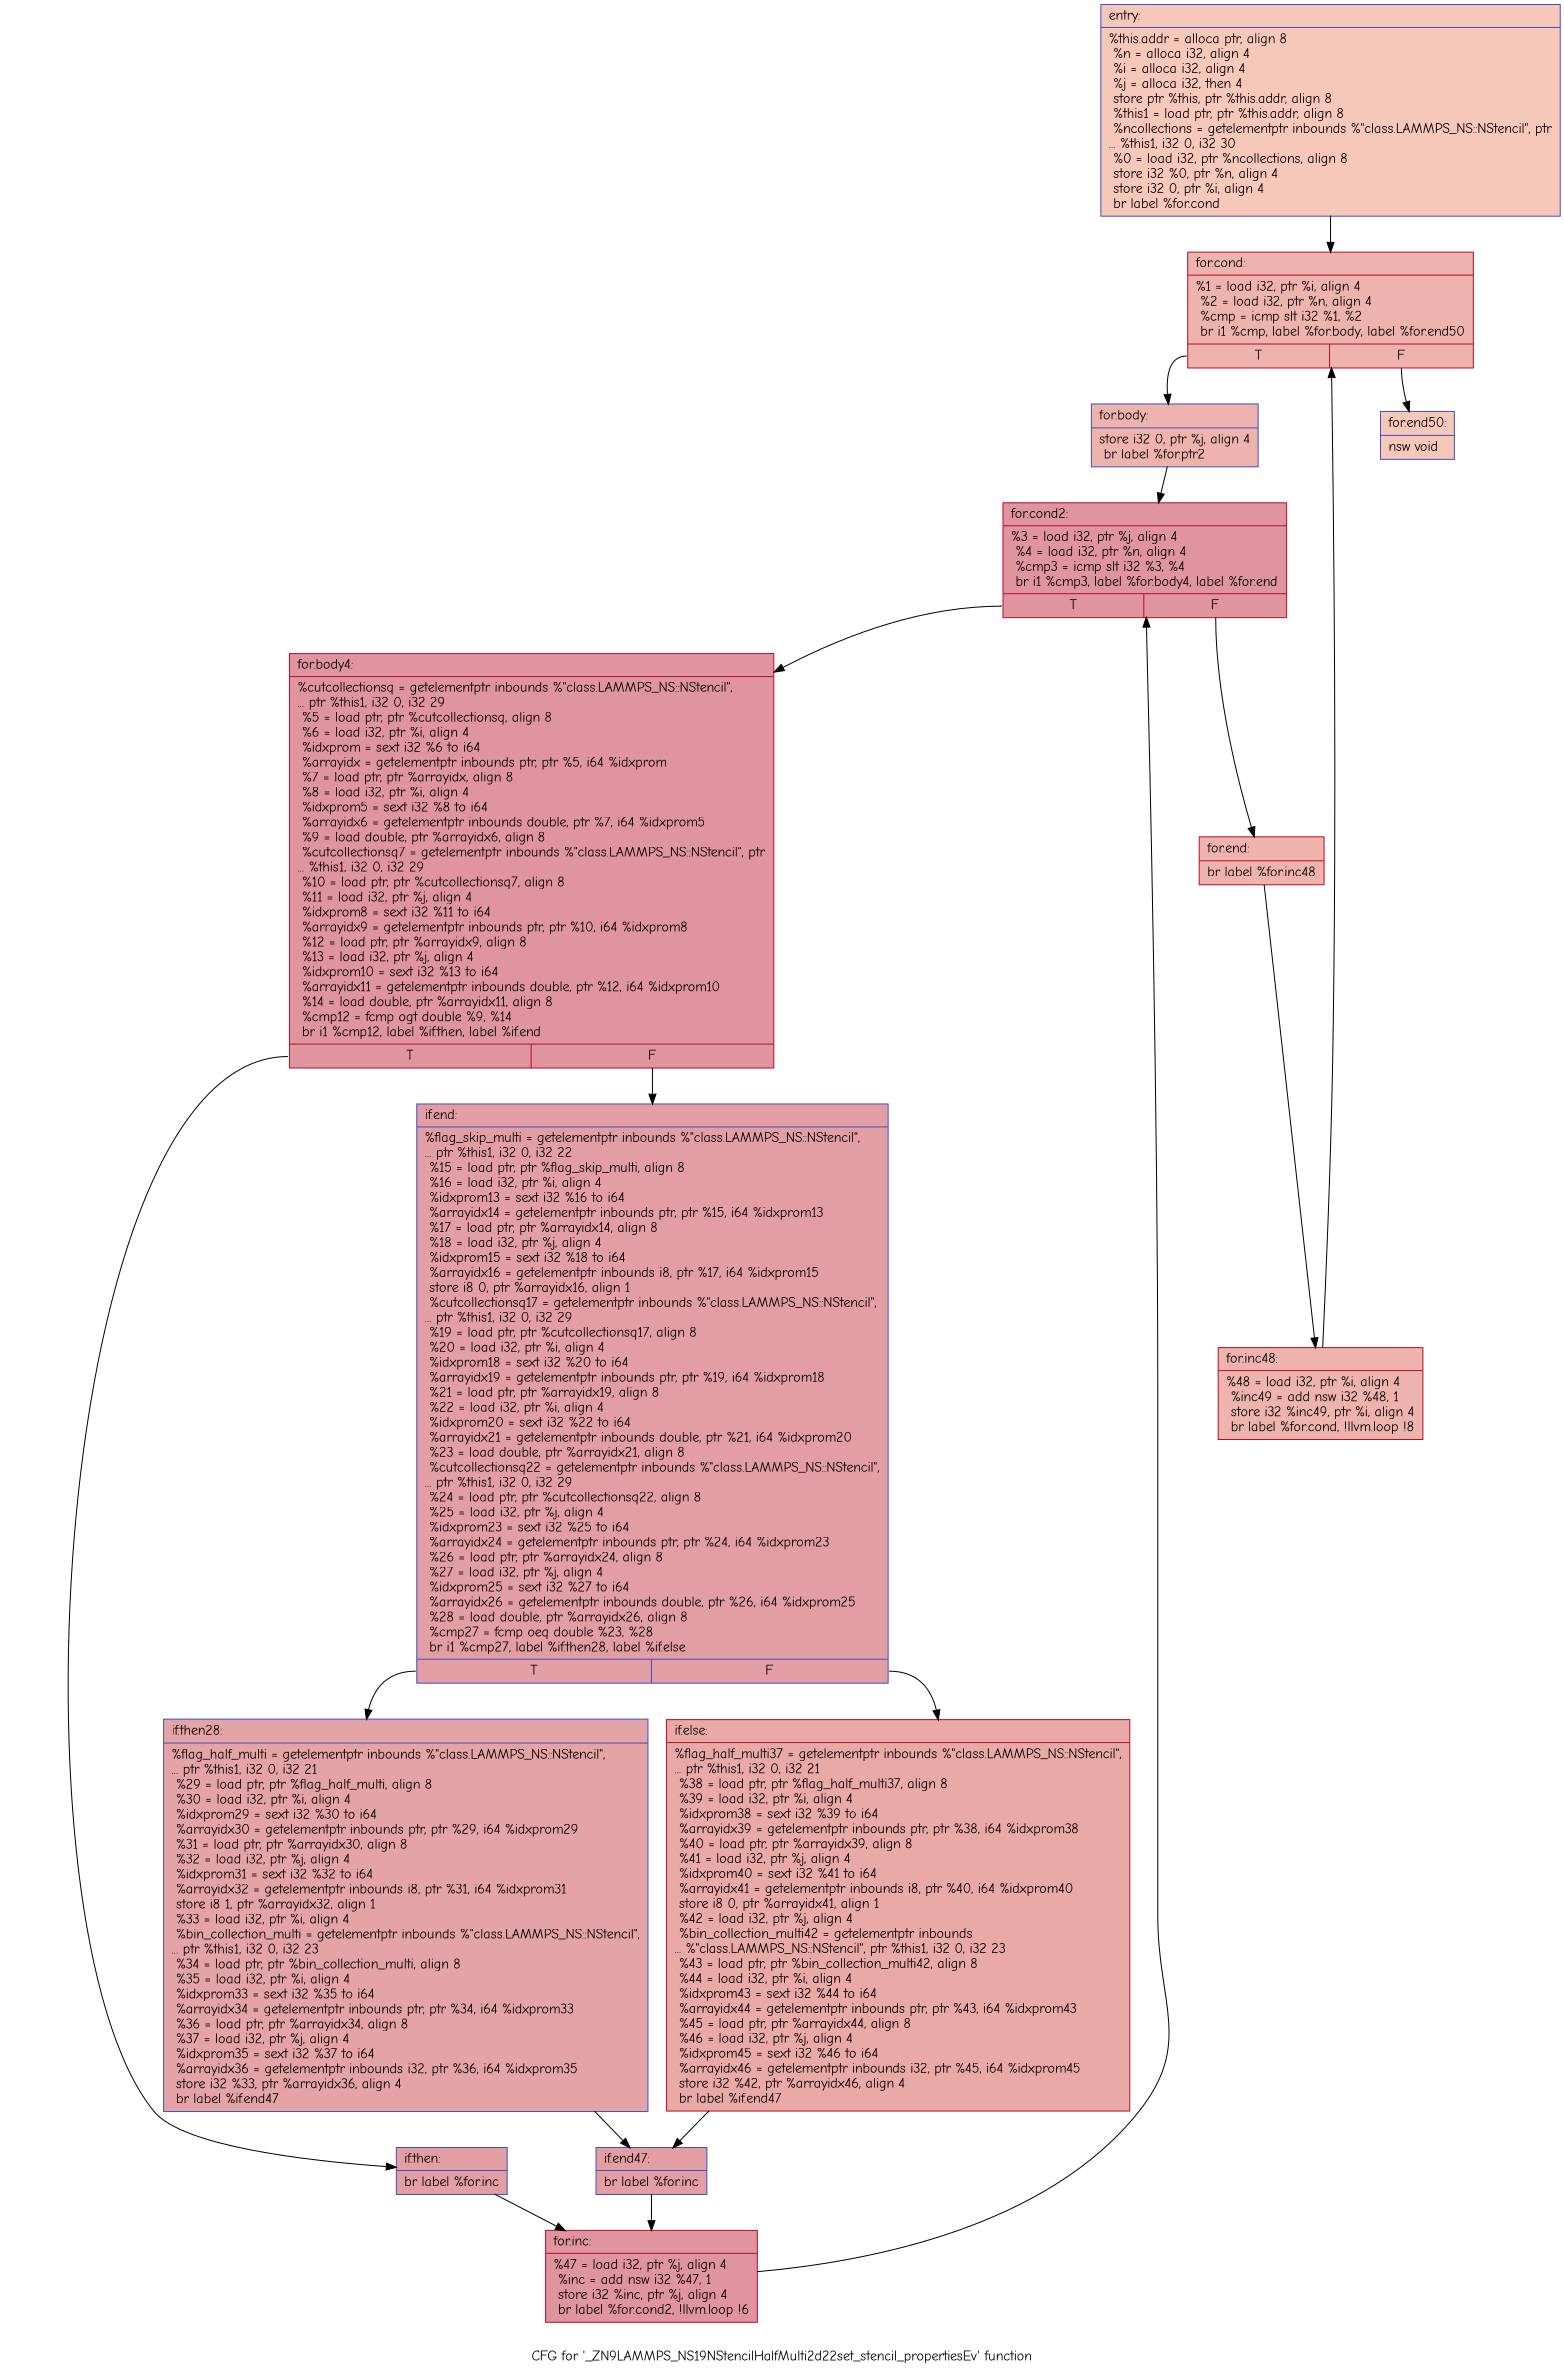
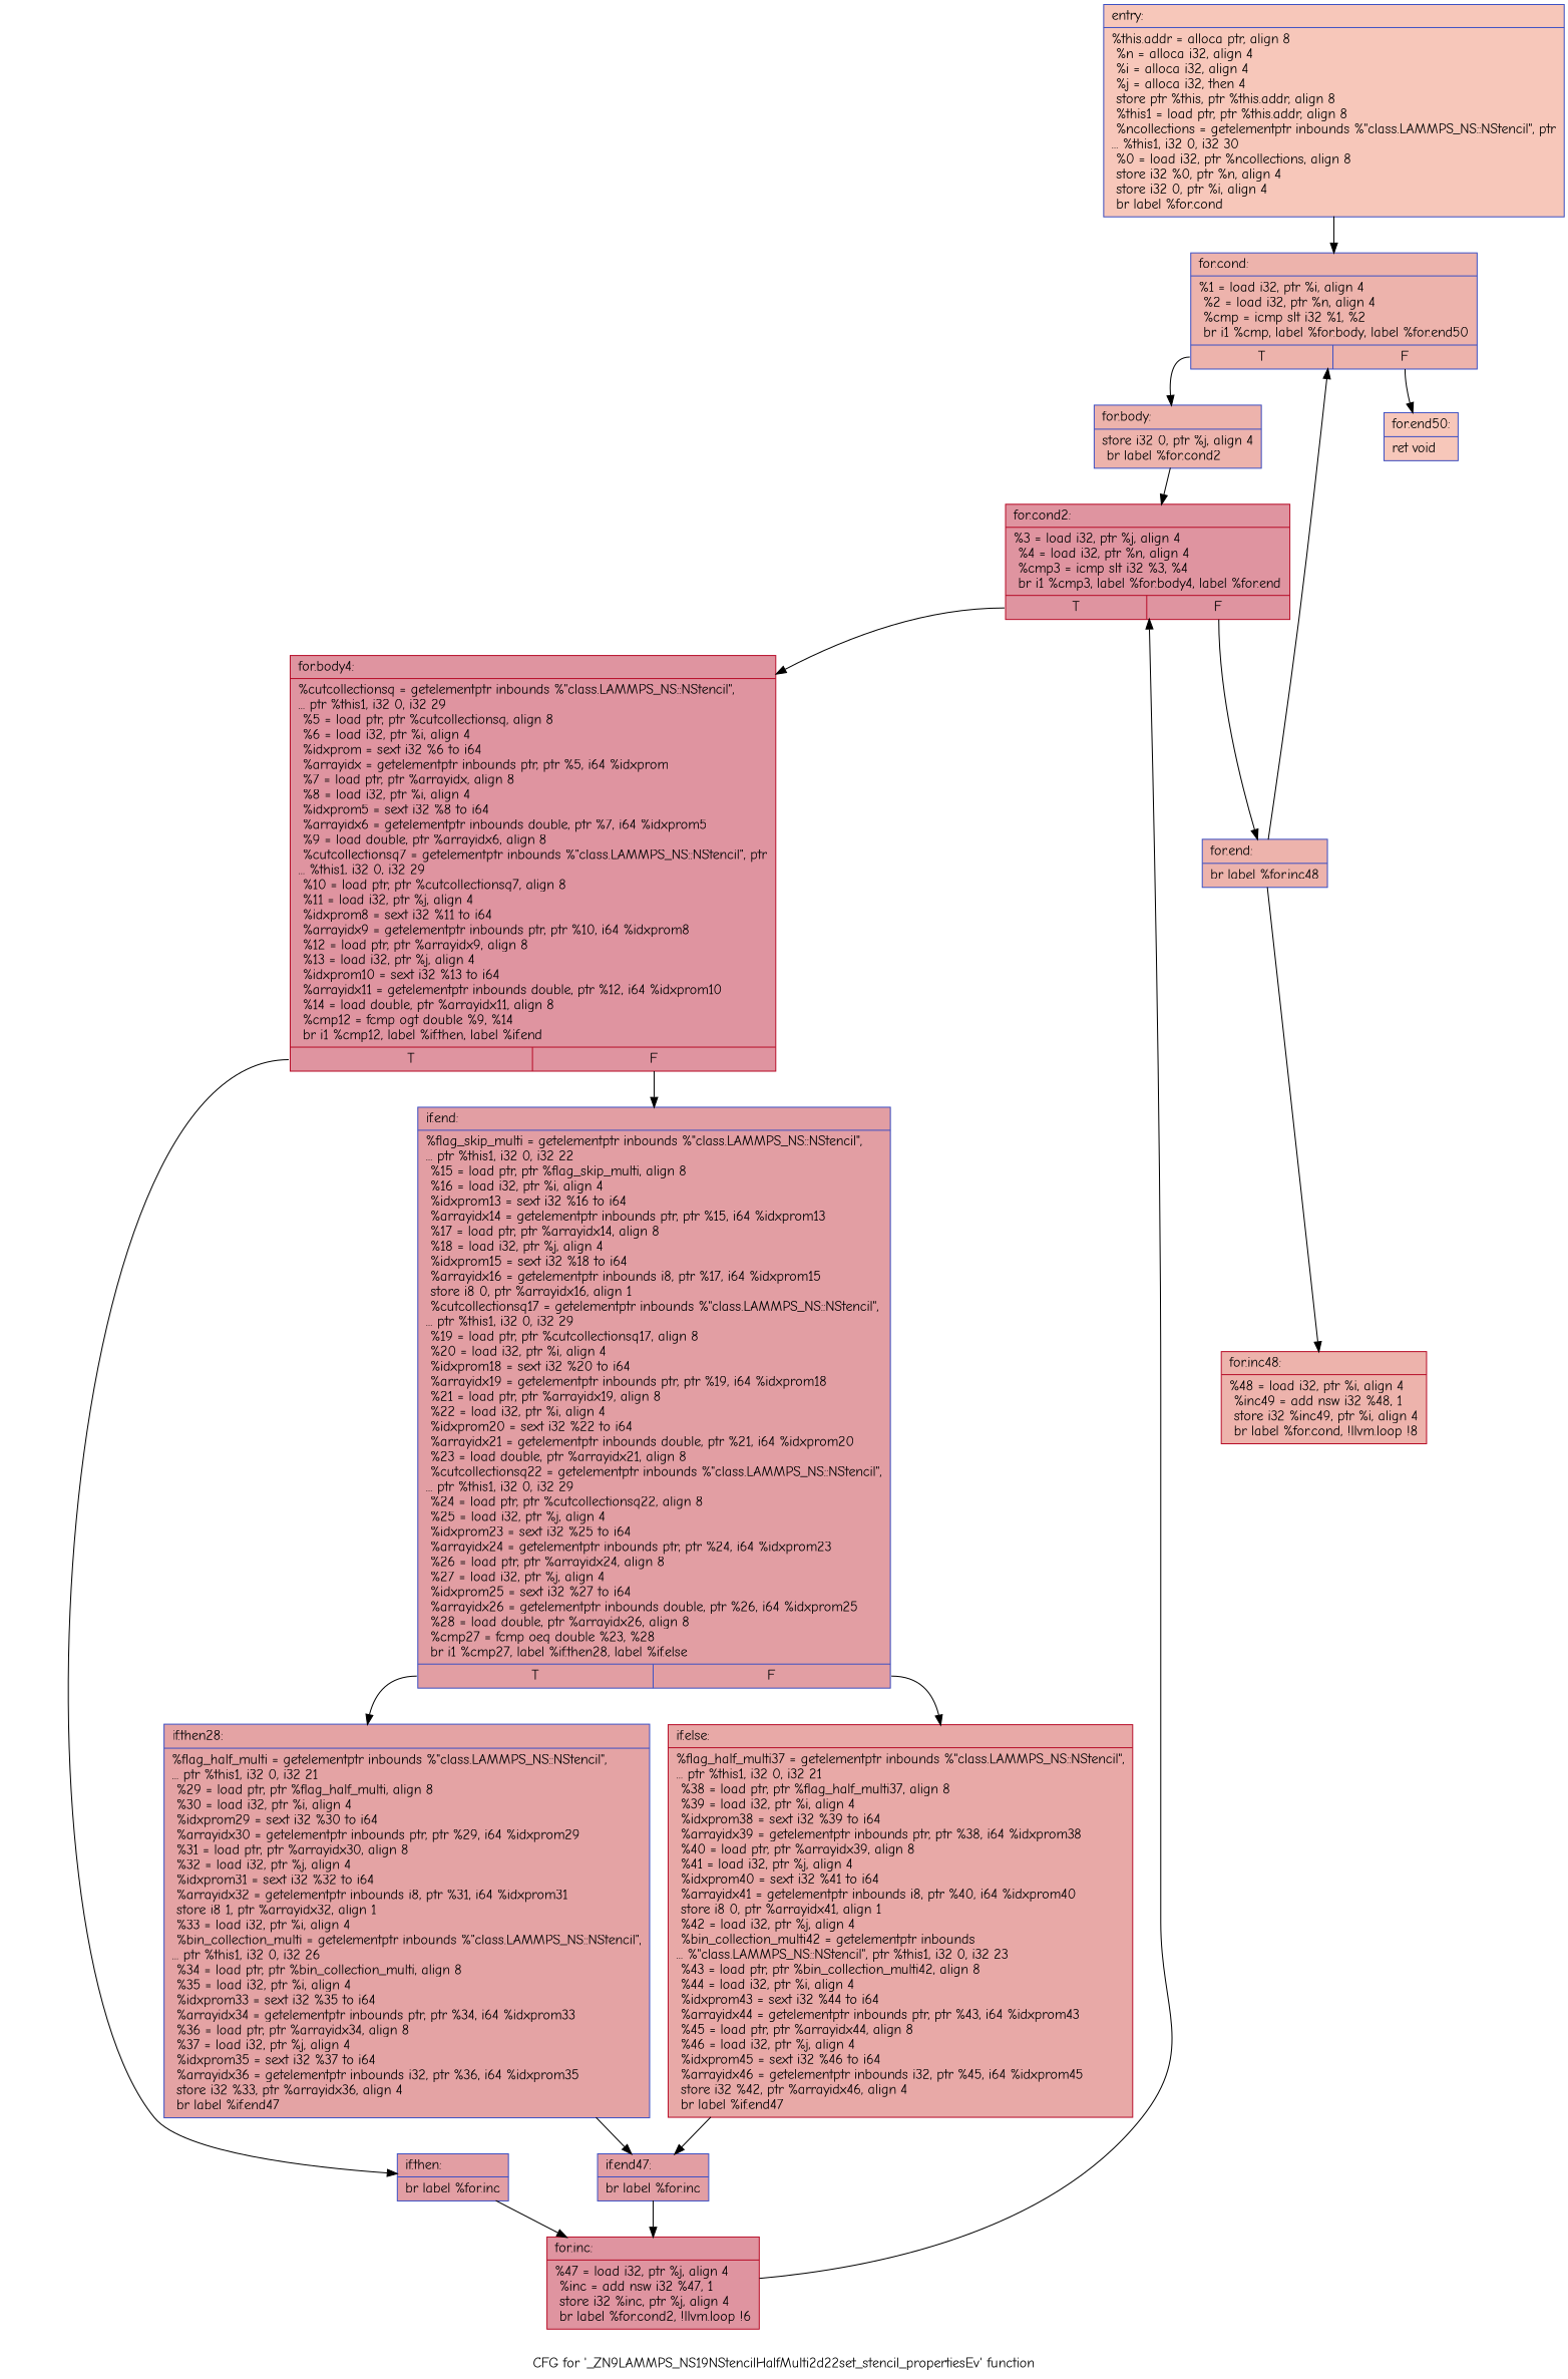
  digraph {
    fontname="Comic Neue"
    label="CFG for '_ZN9LAMMPS_NS19NStencilHalfMulti2d22set_stencil_propertiesEv' function"
    node [color="#3d50c3ff" fillcolor="#d6524470" fontname="Comic Neue" shape=record style=filled]
    edge [fontname="Comic Neue"]
    n1 [fillcolor="#ec7f6370" label="{entry:\l|  %this.addr = alloca ptr, align 8\l  %n = alloca i32, align 4\l  %i = alloca i32, align 4\l  %j = alloca i32, then 4\l  store ptr %this, ptr %this.addr, align 8\l  %this1 = load ptr, ptr %this.addr, align 8\l  %ncollections = getelementptr inbounds %\"class.LAMMPS_NS::NStencil\", ptr\l... %this1, i32 0, i32 30\l  %0 = load i32, ptr %ncollections, align 8\l  store i32 %0, ptr %n, align 4\l  store i32 0, ptr %i, align 4\l  br label %for.cond\l}"]
-   n2 [color="#b70d28ff" label="{for.cond:\l|  %1 = load i32, ptr %i, align 4\l  %2 = load i32, ptr %n, align 4\l  %cmp = icmp slt i32 %1, %2\l  br i1 %cmp, label %for.body, label %for.end50\l|{<s0>T|<s1>F}}"]
-   n3 [label="{for.body:\l|  store i32 0, ptr %j, align 4\l  br label %for.ptr2\l}"]
-   n4 [fillcolor="#ec7f6370" label="{for.end50:\l|  nsw void\l}"]
+   n2 [label="{for.cond:\l|  %1 = load i32, ptr %i, align 4\l  %2 = load i32, ptr %n, align 4\l  %cmp = icmp slt i32 %1, %2\l  br i1 %cmp, label %for.body, label %for.end50\l|{<s0>T|<s1>F}}"]
+   n3 [label="{for.body:\l|  store i32 0, ptr %j, align 4\l  br label %for.cond2\l}"]
+   n4 [fillcolor="#ec7f6370" label="{for.end50:\l|  ret void\l}"]
    n5 [color="#b70d28ff" fillcolor="#b70d2870" label="{for.cond2:\l|  %3 = load i32, ptr %j, align 4\l  %4 = load i32, ptr %n, align 4\l  %cmp3 = icmp slt i32 %3, %4\l  br i1 %cmp3, label %for.body4, label %for.end\l|{<s0>T|<s1>F}}"]
    n6 [color="#b70d28ff" fillcolor="#b70d2870" label="{for.body4:\l|  %cutcollectionsq = getelementptr inbounds %\"class.LAMMPS_NS::NStencil\",\l... ptr %this1, i32 0, i32 29\l  %5 = load ptr, ptr %cutcollectionsq, align 8\l  %6 = load i32, ptr %i, align 4\l  %idxprom = sext i32 %6 to i64\l  %arrayidx = getelementptr inbounds ptr, ptr %5, i64 %idxprom\l  %7 = load ptr, ptr %arrayidx, align 8\l  %8 = load i32, ptr %i, align 4\l  %idxprom5 = sext i32 %8 to i64\l  %arrayidx6 = getelementptr inbounds double, ptr %7, i64 %idxprom5\l  %9 = load double, ptr %arrayidx6, align 8\l  %cutcollectionsq7 = getelementptr inbounds %\"class.LAMMPS_NS::NStencil\", ptr\l... %this1, i32 0, i32 29\l  %10 = load ptr, ptr %cutcollectionsq7, align 8\l  %11 = load i32, ptr %j, align 4\l  %idxprom8 = sext i32 %11 to i64\l  %arrayidx9 = getelementptr inbounds ptr, ptr %10, i64 %idxprom8\l  %12 = load ptr, ptr %arrayidx9, align 8\l  %13 = load i32, ptr %j, align 4\l  %idxprom10 = sext i32 %13 to i64\l  %arrayidx11 = getelementptr inbounds double, ptr %12, i64 %idxprom10\l  %14 = load double, ptr %arrayidx11, align 8\l  %cmp12 = fcmp ogt double %9, %14\l  br i1 %cmp12, label %if.then, label %if.end\l|{<s0>T|<s1>F}}"]
-   n7 [color="#b70d28ff" label="{for.end:\l|  br label %for.inc48\l}"]
+   n7 [label="{for.end:\l|  br label %for.inc48\l}"]
    n8 [fillcolor="#be242e70" label="{if.then:\l|  br label %for.inc\l}"]
    n9 [fillcolor="#be242e70" label="{if.end:\l|  %flag_skip_multi = getelementptr inbounds %\"class.LAMMPS_NS::NStencil\",\l... ptr %this1, i32 0, i32 22\l  %15 = load ptr, ptr %flag_skip_multi, align 8\l  %16 = load i32, ptr %i, align 4\l  %idxprom13 = sext i32 %16 to i64\l  %arrayidx14 = getelementptr inbounds ptr, ptr %15, i64 %idxprom13\l  %17 = load ptr, ptr %arrayidx14, align 8\l  %18 = load i32, ptr %j, align 4\l  %idxprom15 = sext i32 %18 to i64\l  %arrayidx16 = getelementptr inbounds i8, ptr %17, i64 %idxprom15\l  store i8 0, ptr %arrayidx16, align 1\l  %cutcollectionsq17 = getelementptr inbounds %\"class.LAMMPS_NS::NStencil\",\l... ptr %this1, i32 0, i32 29\l  %19 = load ptr, ptr %cutcollectionsq17, align 8\l  %20 = load i32, ptr %i, align 4\l  %idxprom18 = sext i32 %20 to i64\l  %arrayidx19 = getelementptr inbounds ptr, ptr %19, i64 %idxprom18\l  %21 = load ptr, ptr %arrayidx19, align 8\l  %22 = load i32, ptr %i, align 4\l  %idxprom20 = sext i32 %22 to i64\l  %arrayidx21 = getelementptr inbounds double, ptr %21, i64 %idxprom20\l  %23 = load double, ptr %arrayidx21, align 8\l  %cutcollectionsq22 = getelementptr inbounds %\"class.LAMMPS_NS::NStencil\",\l... ptr %this1, i32 0, i32 29\l  %24 = load ptr, ptr %cutcollectionsq22, align 8\l  %25 = load i32, ptr %j, align 4\l  %idxprom23 = sext i32 %25 to i64\l  %arrayidx24 = getelementptr inbounds ptr, ptr %24, i64 %idxprom23\l  %26 = load ptr, ptr %arrayidx24, align 8\l  %27 = load i32, ptr %j, align 4\l  %idxprom25 = sext i32 %27 to i64\l  %arrayidx26 = getelementptr inbounds double, ptr %26, i64 %idxprom25\l  %28 = load double, ptr %arrayidx26, align 8\l  %cmp27 = fcmp oeq double %23, %28\l  br i1 %cmp27, label %if.then28, label %if.else\l|{<s0>T|<s1>F}}"]
    n10 [color="#b70d28ff" label="{for.inc48:\l|  %48 = load i32, ptr %i, align 4\l  %inc49 = add nsw i32 %48, 1\l  store i32 %inc49, ptr %i, align 4\l  br label %for.cond, !llvm.loop !8\l}"]
    n11 [color="#b70d28ff" fillcolor="#b70d2870" label="{for.inc:\l|  %47 = load i32, ptr %j, align 4\l  %inc = add nsw i32 %47, 1\l  store i32 %inc, ptr %j, align 4\l  br label %for.cond2, !llvm.loop !6\l}"]
-   n12 [fillcolor="#c32e3170" label="{if.then28:\l|  %flag_half_multi = getelementptr inbounds %\"class.LAMMPS_NS::NStencil\",\l... ptr %this1, i32 0, i32 21\l  %29 = load ptr, ptr %flag_half_multi, align 8\l  %30 = load i32, ptr %i, align 4\l  %idxprom29 = sext i32 %30 to i64\l  %arrayidx30 = getelementptr inbounds ptr, ptr %29, i64 %idxprom29\l  %31 = load ptr, ptr %arrayidx30, align 8\l  %32 = load i32, ptr %j, align 4\l  %idxprom31 = sext i32 %32 to i64\l  %arrayidx32 = getelementptr inbounds i8, ptr %31, i64 %idxprom31\l  store i8 1, ptr %arrayidx32, align 1\l  %33 = load i32, ptr %i, align 4\l  %bin_collection_multi = getelementptr inbounds %\"class.LAMMPS_NS::NStencil\",\l... ptr %this1, i32 0, i32 23\l  %34 = load ptr, ptr %bin_collection_multi, align 8\l  %35 = load i32, ptr %i, align 4\l  %idxprom33 = sext i32 %35 to i64\l  %arrayidx34 = getelementptr inbounds ptr, ptr %34, i64 %idxprom33\l  %36 = load ptr, ptr %arrayidx34, align 8\l  %37 = load i32, ptr %j, align 4\l  %idxprom35 = sext i32 %37 to i64\l  %arrayidx36 = getelementptr inbounds i32, ptr %36, i64 %idxprom35\l  store i32 %33, ptr %arrayidx36, align 4\l  br label %if.end47\l}"]
+   n12 [fillcolor="#c32e3170" label="{if.then28:\l|  %flag_half_multi = getelementptr inbounds %\"class.LAMMPS_NS::NStencil\",\l... ptr %this1, i32 0, i32 21\l  %29 = load ptr, ptr %flag_half_multi, align 8\l  %30 = load i32, ptr %i, align 4\l  %idxprom29 = sext i32 %30 to i64\l  %arrayidx30 = getelementptr inbounds ptr, ptr %29, i64 %idxprom29\l  %31 = load ptr, ptr %arrayidx30, align 8\l  %32 = load i32, ptr %j, align 4\l  %idxprom31 = sext i32 %32 to i64\l  %arrayidx32 = getelementptr inbounds i8, ptr %31, i64 %idxprom31\l  store i8 1, ptr %arrayidx32, align 1\l  %33 = load i32, ptr %i, align 4\l  %bin_collection_multi = getelementptr inbounds %\"class.LAMMPS_NS::NStencil\",\l... ptr %this1, i32 0, i32 26\l  %34 = load ptr, ptr %bin_collection_multi, align 8\l  %35 = load i32, ptr %i, align 4\l  %idxprom33 = sext i32 %35 to i64\l  %arrayidx34 = getelementptr inbounds ptr, ptr %34, i64 %idxprom33\l  %36 = load ptr, ptr %arrayidx34, align 8\l  %37 = load i32, ptr %j, align 4\l  %idxprom35 = sext i32 %37 to i64\l  %arrayidx36 = getelementptr inbounds i32, ptr %36, i64 %idxprom35\l  store i32 %33, ptr %arrayidx36, align 4\l  br label %if.end47\l}"]
    n13 [color="#b70d28ff" fillcolor="#ca3b3770" label="{if.else:\l|  %flag_half_multi37 = getelementptr inbounds %\"class.LAMMPS_NS::NStencil\",\l... ptr %this1, i32 0, i32 21\l  %38 = load ptr, ptr %flag_half_multi37, align 8\l  %39 = load i32, ptr %i, align 4\l  %idxprom38 = sext i32 %39 to i64\l  %arrayidx39 = getelementptr inbounds ptr, ptr %38, i64 %idxprom38\l  %40 = load ptr, ptr %arrayidx39, align 8\l  %41 = load i32, ptr %j, align 4\l  %idxprom40 = sext i32 %41 to i64\l  %arrayidx41 = getelementptr inbounds i8, ptr %40, i64 %idxprom40\l  store i8 0, ptr %arrayidx41, align 1\l  %42 = load i32, ptr %j, align 4\l  %bin_collection_multi42 = getelementptr inbounds\l... %\"class.LAMMPS_NS::NStencil\", ptr %this1, i32 0, i32 23\l  %43 = load ptr, ptr %bin_collection_multi42, align 8\l  %44 = load i32, ptr %i, align 4\l  %idxprom43 = sext i32 %44 to i64\l  %arrayidx44 = getelementptr inbounds ptr, ptr %43, i64 %idxprom43\l  %45 = load ptr, ptr %arrayidx44, align 8\l  %46 = load i32, ptr %j, align 4\l  %idxprom45 = sext i32 %46 to i64\l  %arrayidx46 = getelementptr inbounds i32, ptr %45, i64 %idxprom45\l  store i32 %42, ptr %arrayidx46, align 4\l  br label %if.end47\l}"]
    n14 [fillcolor="#be242e70" label="{if.end47:\l|  br label %for.inc\l}"]
    n1 -> n2
    n2 -> n3 [tailport=s0]
    n2 -> n4 [tailport=s1]
    n3 -> n5
    n5 -> n6 [tailport=s0]
    n5 -> n7 [tailport=s1]
    n6 -> n8 [tailport=s0]
    n6 -> n9 [tailport=s1]
    n7 -> n10
    n8 -> n11
    n9 -> n12 [tailport=s0]
    n9 -> n13 [tailport=s1]
-   n10 -> n2
+   n7 -> n2
    n11 -> n5
    n12 -> n14
    n13 -> n14
    n14 -> n11
  }
